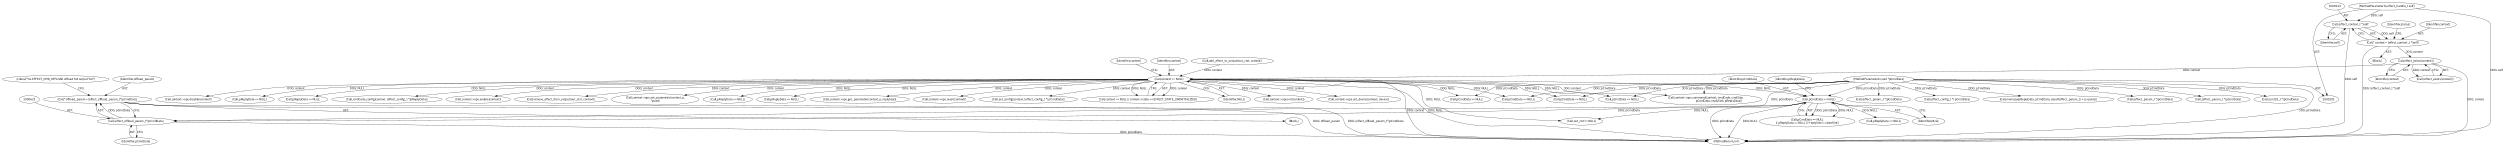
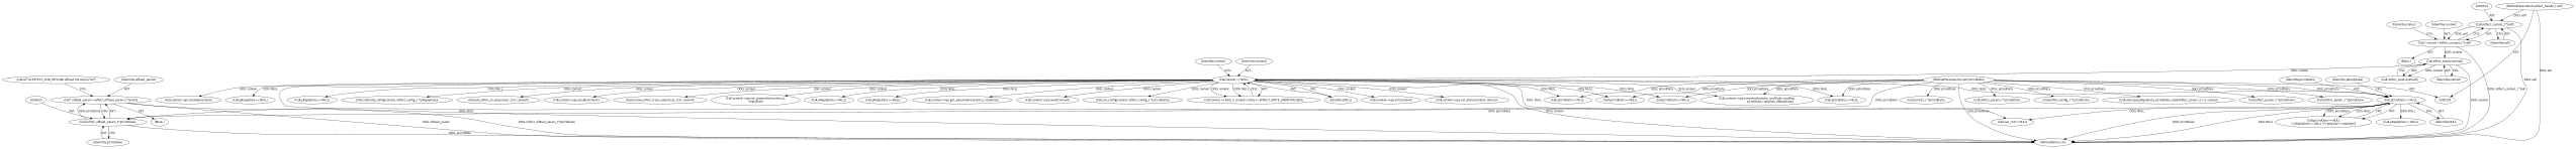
  digraph {
    fontname="IBM Plex Sans"
    node [fontname="IBM Plex Sans"]
    edge [fontname="IBM Plex Sans"]
-   n1 [label="(Call,* offload_param = (effect_offload_param_t*)pCmdData)"]
+   n1 [label="(Call,* offload_param = (effect_offload_param_t*)exists)"]
    n2 [label="(Call,(effect_offload_param_t*)pCmdData)"]
    n3 [label="(Block,)"]
    n4 [label="(MethodReturn,int)"]
    n5 [label="(Identifier,pCmdData)"]
    n6 [label="(Call,pCmdData == NULL)"]
    n7 [label="(Call,out_ctxt != NULL)"]
    n8 [label="(Call,pCmdData == NULL\n || pReplyData == NULL || *replySize != sizeof(int))"]
    n9 [label="(Call,pReplyData == NULL)"]
    n10 [label="(Identifier,NULL)"]
    n11 [label="(MethodParameterIn,void *pCmdData)"]
    n12 [label="(Call,(effect_param_t *)pCmdData)"]
    n13 [label="(Call,pCmdData == NULL)"]
    n14 [label="(Call,(uint32_t *)pCmdData)"]
    n15 [label="(Call,(effect_param_t *)pCmdData)"]
    n16 [label="(Call,(effect_config_t *) pCmdData)"]
    n17 [label="(Call,pCmdData == NULL)"]
    n18 [label="(Call,memcpy(pReplyData, pCmdData, sizeof(effect_param_t) + q->psize))"]
    n19 [label="(Call,pCmdData == NULL)"]
    n20 [label="(Call,context->ops.command(context, cmdCode, cmdSize,\n                                          pCmdData, replySize, pReplyData))"]
    n21 [label="(Call,(effect_param_t *)pCmdData)"]
    n22 [label="(Call,pCmdData == NULL)"]
    1000101
    n24 [label="(Call,context == NULL)"]
    n25 [label="(Call,context->ops.disable(context))"]
    n26 [label="(Call,pReplyData == NULL)"]
    n27 [label="(Call,pReplyData == NULL)"]
    n28 [label="(Call,cmdCode_config(context, (effect_config_t *)pReplyData))"]
    n29 [label="(Call,add_effect_to_output(out_ctxt, context))"]
    n30 [label="(Call,context->ops.enable(context))"]
    n31 [label="(Call,remove_effect_from_output(out_ctxt, context))"]
-   n32 [label="(Call,context->ops.set_parameter(context, p,\n *psize))"]
+   n32 [label="(Call,context->ops.set_parameter(context, p,\n *replySize))"]
    n33 [label="(Call,pReplyData == NULL)"]
    n34 [label="(Call,pReplyData == NULL)"]
    n35 [label="(Call,context->ops.get_parameter(context, p, replySize))"]
    n36 [label="(Call,context->ops.reset(context))"]
    n37 [label="(Call,set_config(context, (effect_config_t *) pCmdData))"]
    n38 [label="(Call,context == NULL || context->state == EFFECT_STATE_UNINITIALIZED)"]
    n39 [label="(Identifier,NULL)"]
    n40 [label="(Call,context->ops.init(context))"]
    n41 [label="(Call,context->ops.set_device(context, device))"]
    n42 [label="(Call,effect_exists(context))"]
    n43 [label="(Call,!effect_exists(context))"]
    n44 [label="(Identifier,context)"]
    n45 [label="(Call,* context = (effect_context_t *)self)"]
    n46 [label="(Call,(effect_context_t *)self)"]
    n47 [label="(Block,)"]
    n48 [label="(Identifier,self)"]
    n49 [label="(MethodParameterIn,effect_handle_t self)"]
    n50 [label="(Identifier,context)"]
    n51 [label="(Identifier,context)"]
    n52 [label="(Identifier,pCmdData)"]
    n53 [label="(Identifier,status)"]
    n54 [label="(Literal,\"%s EFFECT_CMD_OFFLOAD offload %d output %d\")"]
    n55 [label="(Identifier,offload_param)"]
    n56 [label="(Identifier,context)"]
    n57 [label="(Identifier,pReplyData)"]
    1000621
    1000113
    n1 -> n2 [label="CFG: "]
    n1 -> n3 [label="AST: "]
    n1 -> n4 [label="DDG: offload_param"]
    n1 -> n4 [label="DDG: (effect_offload_param_t*)pCmdData"]
    n2 -> n1 [label="AST: "]
    n2 -> n1 [label="DDG: pCmdData"]
    n2 -> n4 [label="DDG: pCmdData"]
    n2 -> n5 [label="CFG: "]
    n5 -> n2 [label="AST: "]
    n6 -> n2 [label="DDG: pCmdData"]
    n6 -> n4 [label="DDG: NULL"]
    n6 -> n4 [label="DDG: pCmdData"]
    n6 -> n7 [label="DDG: NULL"]
    n6 -> n8 [label="AST: "]
    n6 -> n8 [label="DDG: pCmdData"]
    n6 -> n8 [label="DDG: NULL"]
    n6 -> n9 [label="DDG: NULL"]
    n6 -> n10 [label="CFG: "]
    n8 -> n6 [label="CFG: "]
    n10 -> n6 [label="AST: "]
    n11 -> n2 [label="DDG: pCmdData"]
    n11 -> n4 [label="DDG: pCmdData"]
    n11 -> n6 [label="DDG: pCmdData"]
    n11 -> n12 [label="DDG: pCmdData"]
    n11 -> n13 [label="DDG: pCmdData"]
    n11 -> n14 [label="DDG: pCmdData"]
    n11 -> n15 [label="DDG: pCmdData"]
    n11 -> n16 [label="DDG: pCmdData"]
    n11 -> n17 [label="DDG: pCmdData"]
    n11 -> n18 [label="DDG: pCmdData"]
    n11 -> n19 [label="DDG: pCmdData"]
    n11 -> n20 [label="DDG: pCmdData"]
    n11 -> n21 [label="DDG: pCmdData"]
    n11 -> n22 [label="DDG: pCmdData"]
    n11 -> 1000101 [label="AST: "]
    n24 -> n4 [label="DDG: context"]
    n24 -> n4 [label="DDG: NULL"]
    n24 -> n6 [label="DDG: NULL"]
    n24 -> n7 [label="DDG: NULL"]
    n24 -> n13 [label="DDG: NULL"]
    n24 -> n17 [label="DDG: NULL"]
    n24 -> n19 [label="DDG: NULL"]
    n24 -> n20 [label="DDG: context"]
    n24 -> n22 [label="DDG: NULL"]
    n24 -> n25 [label="DDG: context"]
    n24 -> n26 [label="DDG: NULL"]
    n24 -> n27 [label="DDG: NULL"]
    n24 -> n28 [label="DDG: context"]
-   n29 -> n24 [label="DDG: context"]
+   n24 -> n29 [label="DDG: context"]
    n24 -> n30 [label="DDG: context"]
    n24 -> n31 [label="DDG: context"]
    n24 -> n32 [label="DDG: context"]
    n24 -> n33 [label="DDG: NULL"]
    n24 -> n34 [label="DDG: NULL"]
    n24 -> n35 [label="DDG: context"]
    n24 -> n36 [label="DDG: context"]
    n24 -> n37 [label="DDG: context"]
    n24 -> n38 [label="AST: "]
    n24 -> n38 [label="DDG: context"]
    n24 -> n38 [label="DDG: NULL"]
    n24 -> n39 [label="CFG: "]
    n24 -> n40 [label="DDG: context"]
    n24 -> n41 [label="DDG: context"]
    n38 -> n24 [label="CFG: "]
    n39 -> n24 [label="AST: "]
    n42 -> n4 [label="DDG: context"]
    n42 -> n24 [label="DDG: context"]
    n42 -> n43 [label="AST: "]
    n42 -> n43 [label="DDG: context"]
    n42 -> n44 [label="CFG: "]
    n43 -> n42 [label="CFG: "]
    n44 -> n42 [label="AST: "]
    n45 -> n4 [label="DDG: (effect_context_t *)self"]
    n45 -> n42 [label="DDG: context"]
    n45 -> n46 [label="CFG: "]
    n45 -> n47 [label="AST: "]
    n46 -> n4 [label="DDG: self"]
    n46 -> n45 [label="AST: "]
    n46 -> n45 [label="DDG: self"]
    n46 -> n48 [label="CFG: "]
    n48 -> n46 [label="AST: "]
    n49 -> n4 [label="DDG: self"]
    n49 -> 1000101 [label="AST: "]
    n49 -> n46 [label="DDG: self"]
    n50 -> n24 [label="CFG: "]
    n51 -> n24 [label="AST: "]
    n52 -> n6 [label="AST: "]
    n53 -> n45 [label="CFG: "]
    n54 -> n1 [label="CFG: "]
    n55 -> n1 [label="AST: "]
    n56 -> n45 [label="AST: "]
    n57 -> n6 [label="CFG: "]
    1000621 -> n2 [label="AST: "]
    1000113 -> n46 [label="AST: "]
  }
